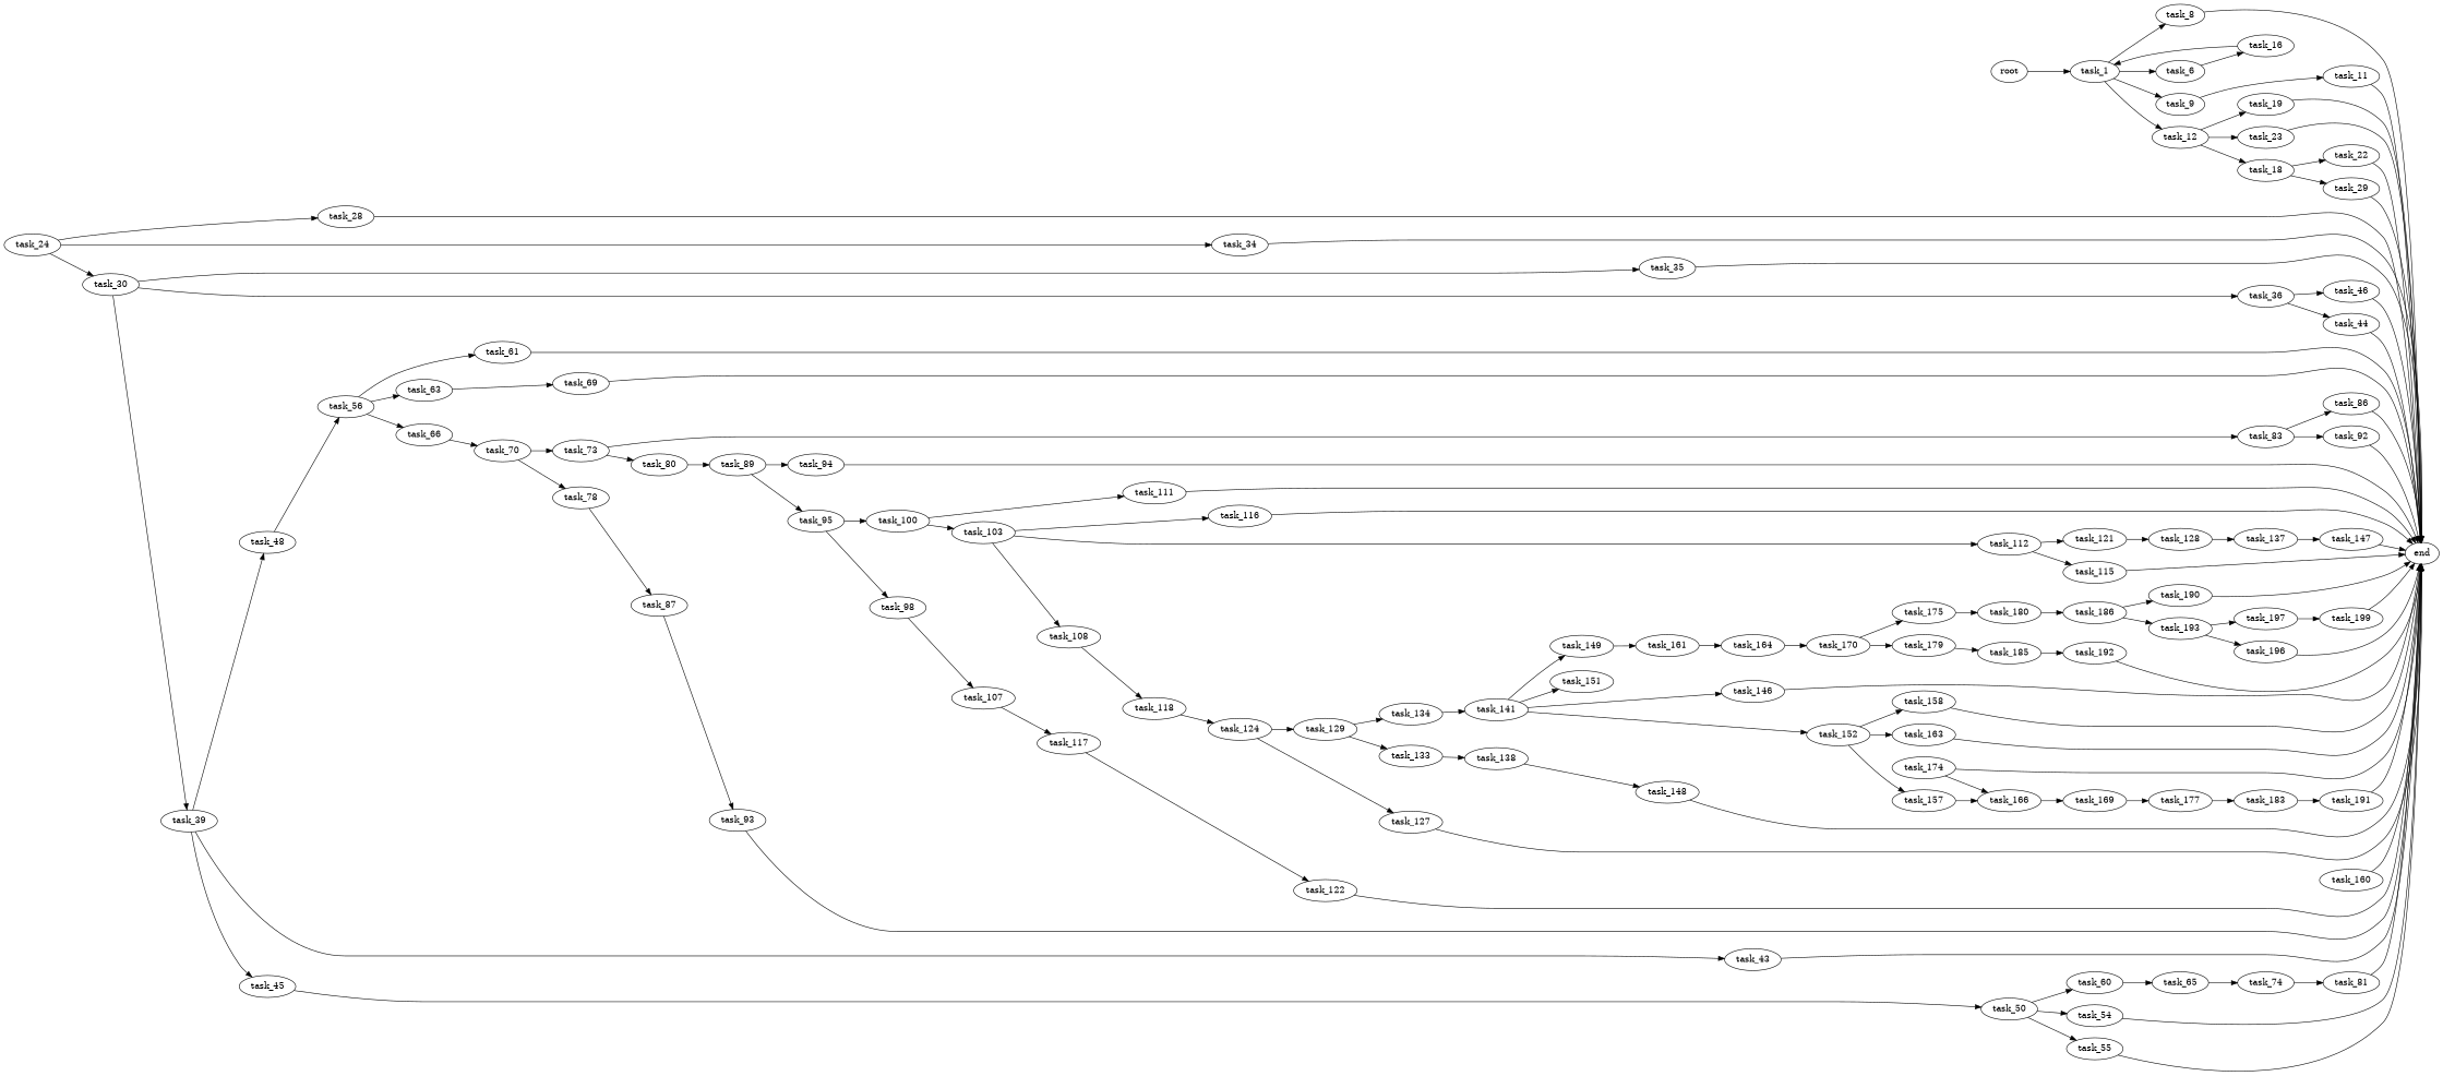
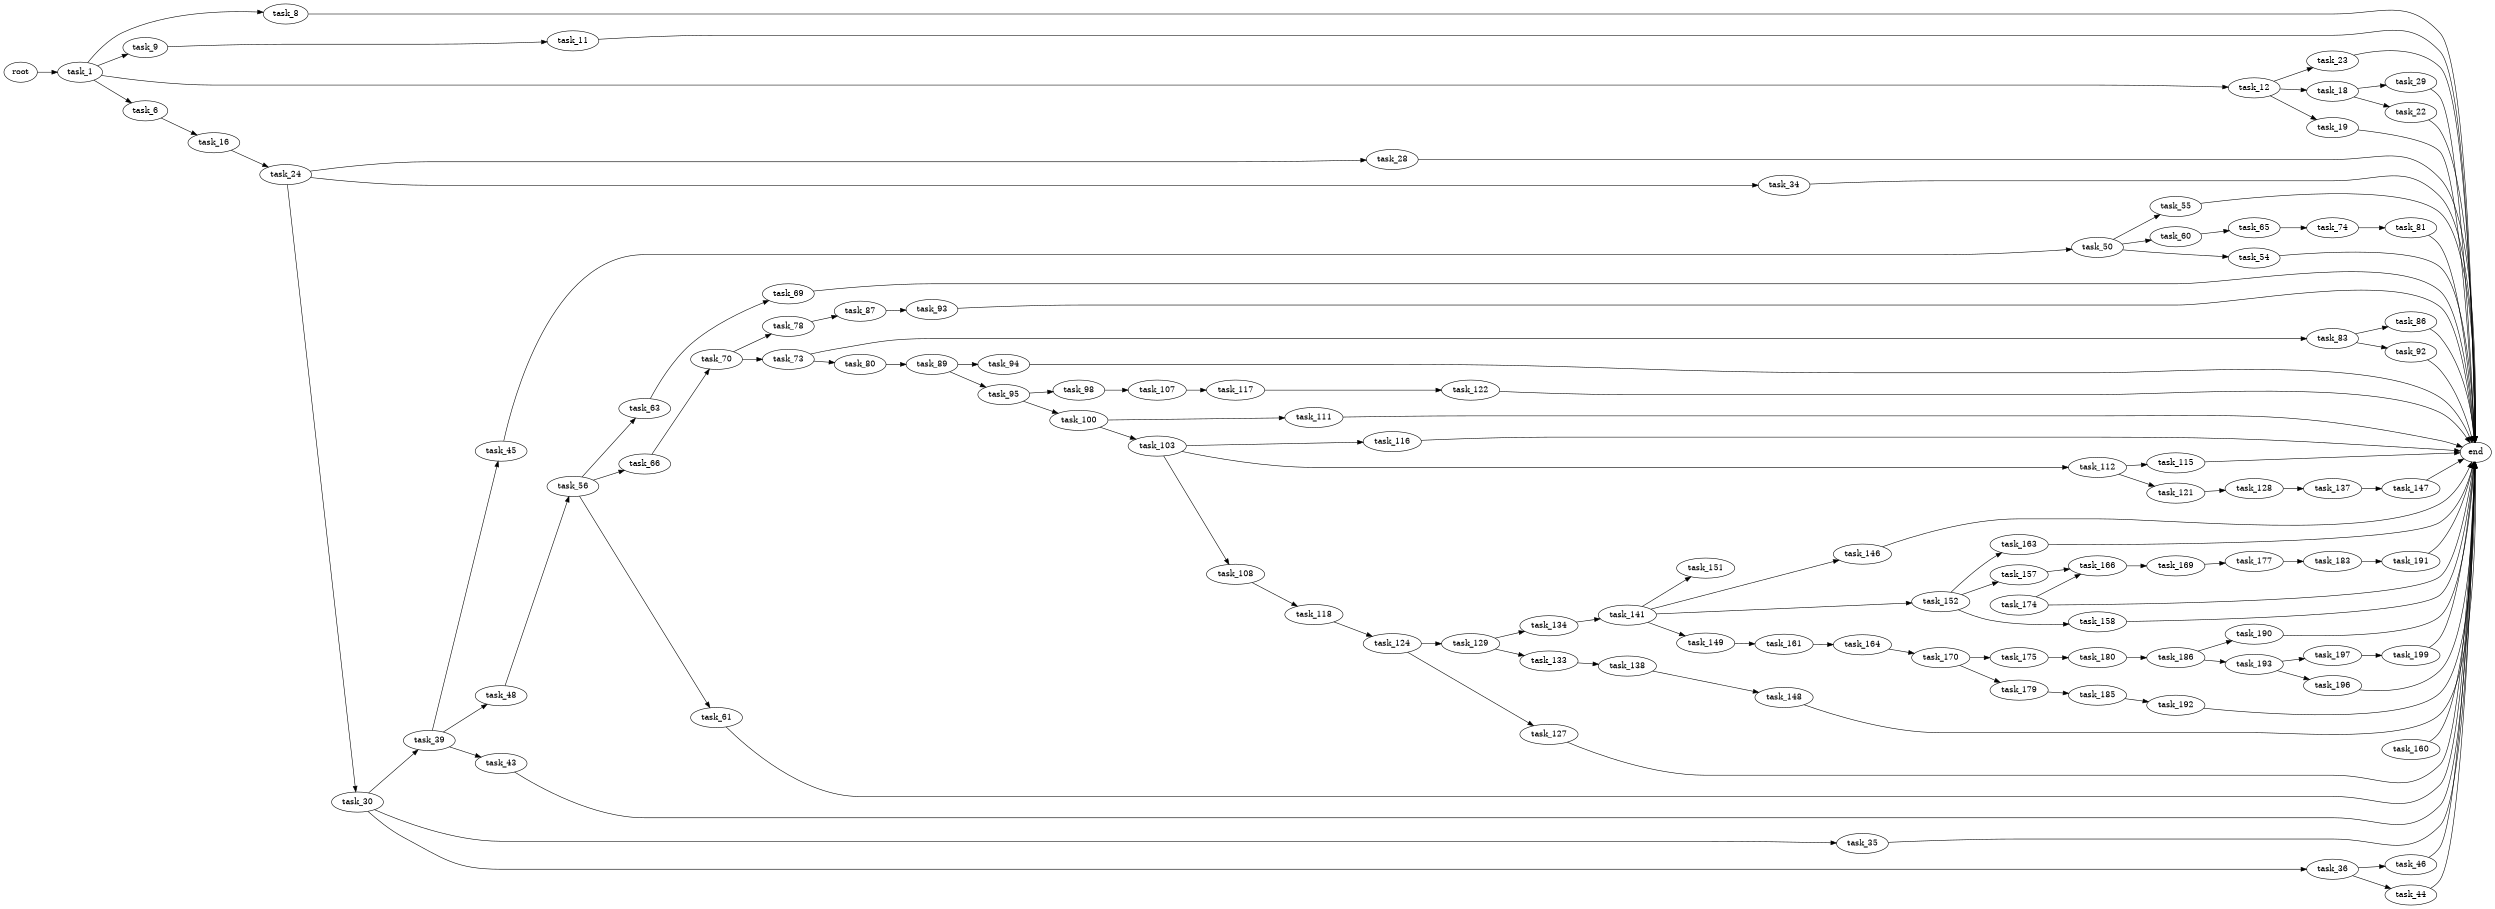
  digraph {
    rankdir=LR
    root
    task_1
    task_6
    task_8
    task_9
    task_12
    task_16
    end
    task_11
    task_18
    task_19
    task_23
    task_24
    task_22
    task_29
    task_28
    task_30
    task_34
    task_35
    task_36
    task_39
    task_44
    task_46
    task_43
    task_45
    task_48
    task_50
    task_56
    task_54
    task_55
    task_60
    task_61
    task_63
    task_66
    task_65
    task_69
    task_70
    task_74
    task_81
    task_73
    task_78
    task_80
    task_83
    task_87
    task_89
    task_86
    task_92
    task_93
    task_94
    task_95
    task_98
    task_100
    task_107
    task_103
    task_111
    task_117
    task_108
    task_112
    task_116
    task_118
    task_115
    task_121
    task_122
    task_124
    task_128
    task_127
    task_129
    task_137
    task_133
    task_134
    task_147
    task_138
    task_141
    task_148
    task_146
    task_149
    task_151
    task_152
    task_161
    task_157
    task_158
    task_163
    task_164
    task_160
    task_166
    task_169
    task_170
    task_175
    task_179
    task_177
    task_174
    task_183
    task_180
    task_185
    task_186
    task_191
    task_192
    task_190
    task_193
    task_196
    task_197
    task_199
    root -> task_1
    task_1 -> task_6
    task_1 -> task_8
    task_1 -> task_9
    task_1 -> task_12
    task_6 -> task_16
    task_8 -> end
    task_9 -> task_11
    task_12 -> task_18
    task_12 -> task_19
    task_12 -> task_23
-   task_16 -> task_1
+   task_16 -> task_24
    task_11 -> end
    task_18 -> task_22
    task_18 -> task_29
    task_19 -> end
    task_23 -> end
    task_24 -> task_28
    task_24 -> task_30
    task_24 -> task_34
    task_22 -> end
    task_29 -> end
    task_28 -> end
    task_30 -> task_35
    task_30 -> task_36
    task_30 -> task_39
    task_34 -> end
    task_35 -> end
    task_36 -> task_44
    task_36 -> task_46
    task_39 -> task_43
    task_39 -> task_45
    task_39 -> task_48
    task_44 -> end
    task_46 -> end
    task_43 -> end
    task_45 -> task_50
    task_48 -> task_56
    task_50 -> task_54
    task_50 -> task_55
    task_50 -> task_60
    task_56 -> task_61
    task_56 -> task_63
    task_56 -> task_66
    task_54 -> end
    task_55 -> end
    task_60 -> task_65
    task_61 -> end
    task_63 -> task_69
    task_66 -> task_70
    task_65 -> task_74
    task_69 -> end
    task_70 -> task_73
    task_70 -> task_78
    task_74 -> task_81
    task_81 -> end
    task_73 -> task_80
    task_73 -> task_83
    task_78 -> task_87
    task_80 -> task_89
    task_83 -> task_86
    task_83 -> task_92
    task_87 -> task_93
    task_89 -> task_94
    task_89 -> task_95
    task_86 -> end
    task_92 -> end
    task_93 -> end
    task_94 -> end
    task_95 -> task_98
    task_95 -> task_100
    task_98 -> task_107
    task_100 -> task_103
    task_100 -> task_111
    task_107 -> task_117
    task_103 -> task_108
    task_103 -> task_112
    task_103 -> task_116
    task_111 -> end
    task_117 -> task_122
    task_108 -> task_118
    task_112 -> task_115
    task_112 -> task_121
    task_116 -> end
    task_118 -> task_124
    task_115 -> end
    task_121 -> task_128
    task_122 -> end
    task_124 -> task_127
    task_124 -> task_129
    task_128 -> task_137
    task_127 -> end
    task_129 -> task_133
    task_129 -> task_134
    task_137 -> task_147
    task_133 -> task_138
    task_134 -> task_141
    task_147 -> end
    task_138 -> task_148
    task_141 -> task_146
    task_141 -> task_149
    task_141 -> task_151
    task_141 -> task_152
    task_148 -> end
    task_146 -> end
    task_149 -> task_161
    task_152 -> task_157
    task_152 -> task_158
    task_152 -> task_163
    task_161 -> task_164
    task_157 -> task_166
    task_158 -> end
    task_163 -> end
    task_164 -> task_170
    task_160 -> end
    task_166 -> task_169
    task_169 -> task_177
    task_170 -> task_175
    task_170 -> task_179
    task_175 -> task_180
    task_179 -> task_185
    task_177 -> task_183
    task_174 -> end
    task_174 -> task_166
    task_183 -> task_191
    task_180 -> task_186
    task_185 -> task_192
    task_186 -> task_190
    task_186 -> task_193
    task_191 -> end
    task_192 -> end
    task_190 -> end
    task_193 -> task_196
    task_193 -> task_197
    task_196 -> end
    task_197 -> task_199
    task_199 -> end
  }
